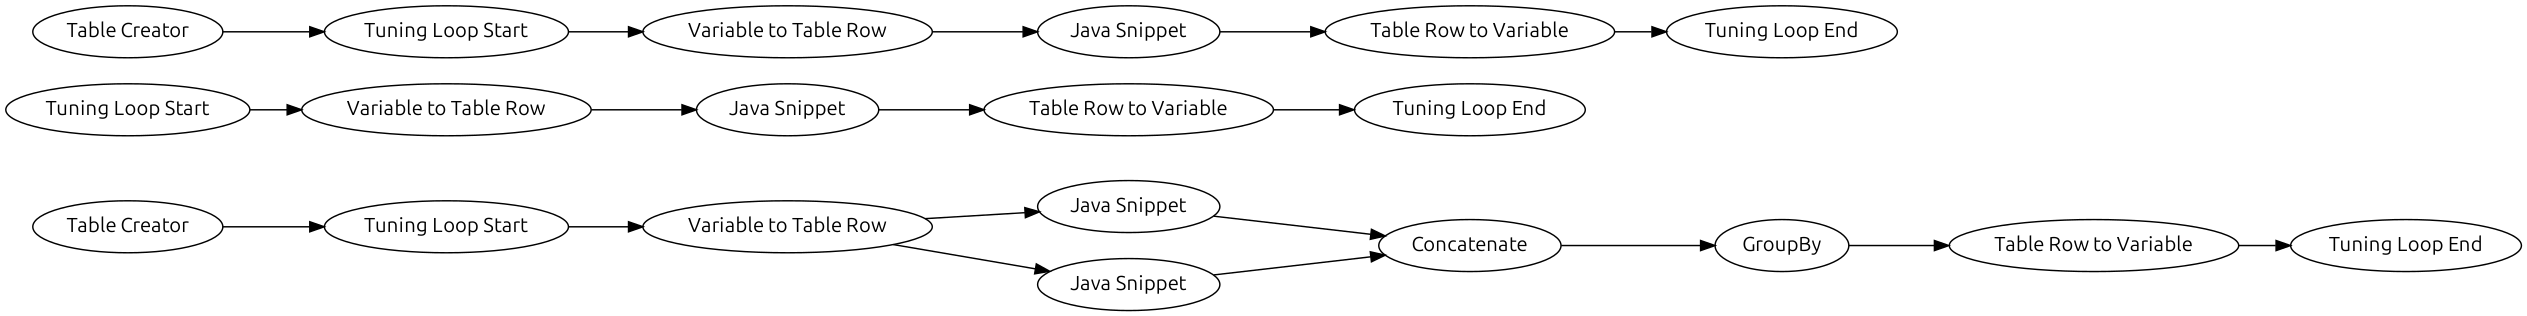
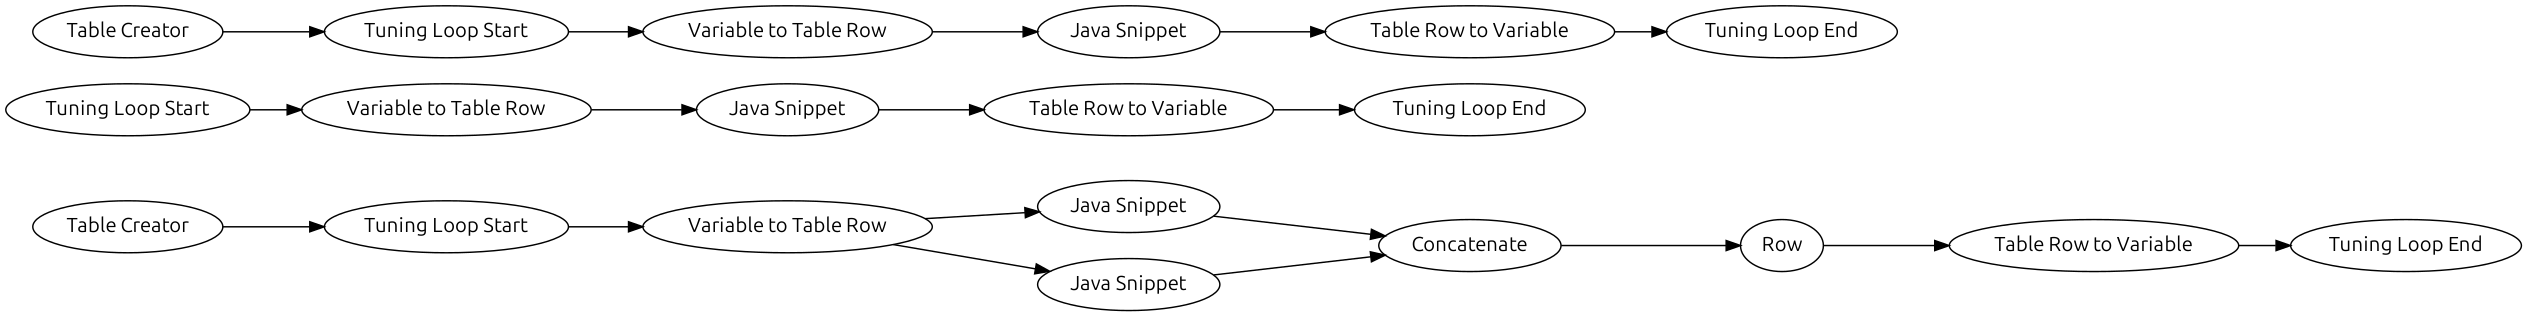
  digraph {
    rankdir=LR
    fontname=Ubuntu
    node [fontname=Ubuntu]
    edge [fontname=Ubuntu]
-   n1 [label=GroupBy]
+   n1 [label=Row]
    n2 [label="Table Row to Variable"]
    n3 [label="Tuning Loop End"]
    n4 [label="Java Snippet"]
    n5 [label="Table Row to Variable"]
    n6 [label="Tuning Loop End"]
    n7 [label=Concatenate]
    n8 [label="Variable to Table Row"]
    n9 [label="Tuning Loop Start"]
    n10 [label="Variable to Table Row"]
    n11 [label="Java Snippet"]
    n12 [label="Java Snippet"]
    n13 [label="Tuning Loop Start"]
    n14 [label="Variable to Table Row"]
    n15 [label="Java Snippet"]
    n16 [label="Tuning Loop Start"]
    n17 [label="Table Creator"]
    n18 [label="Table Row to Variable"]
    n19 [label="Tuning Loop End"]
    n20 [label="Table Creator"]
    n1 -> n2
    n2 -> n3
    n4 -> n5
    n5 -> n6
    n7 -> n1
    n8 -> n4
    n9 -> n8
    n10 -> n11
    n10 -> n12
    n11 -> n7
    n12 -> n7
    n13 -> n14
    n14 -> n15
    n15 -> n18
    n16 -> n10
    n17 -> n13
    n18 -> n19
    n20 -> n16
  }
